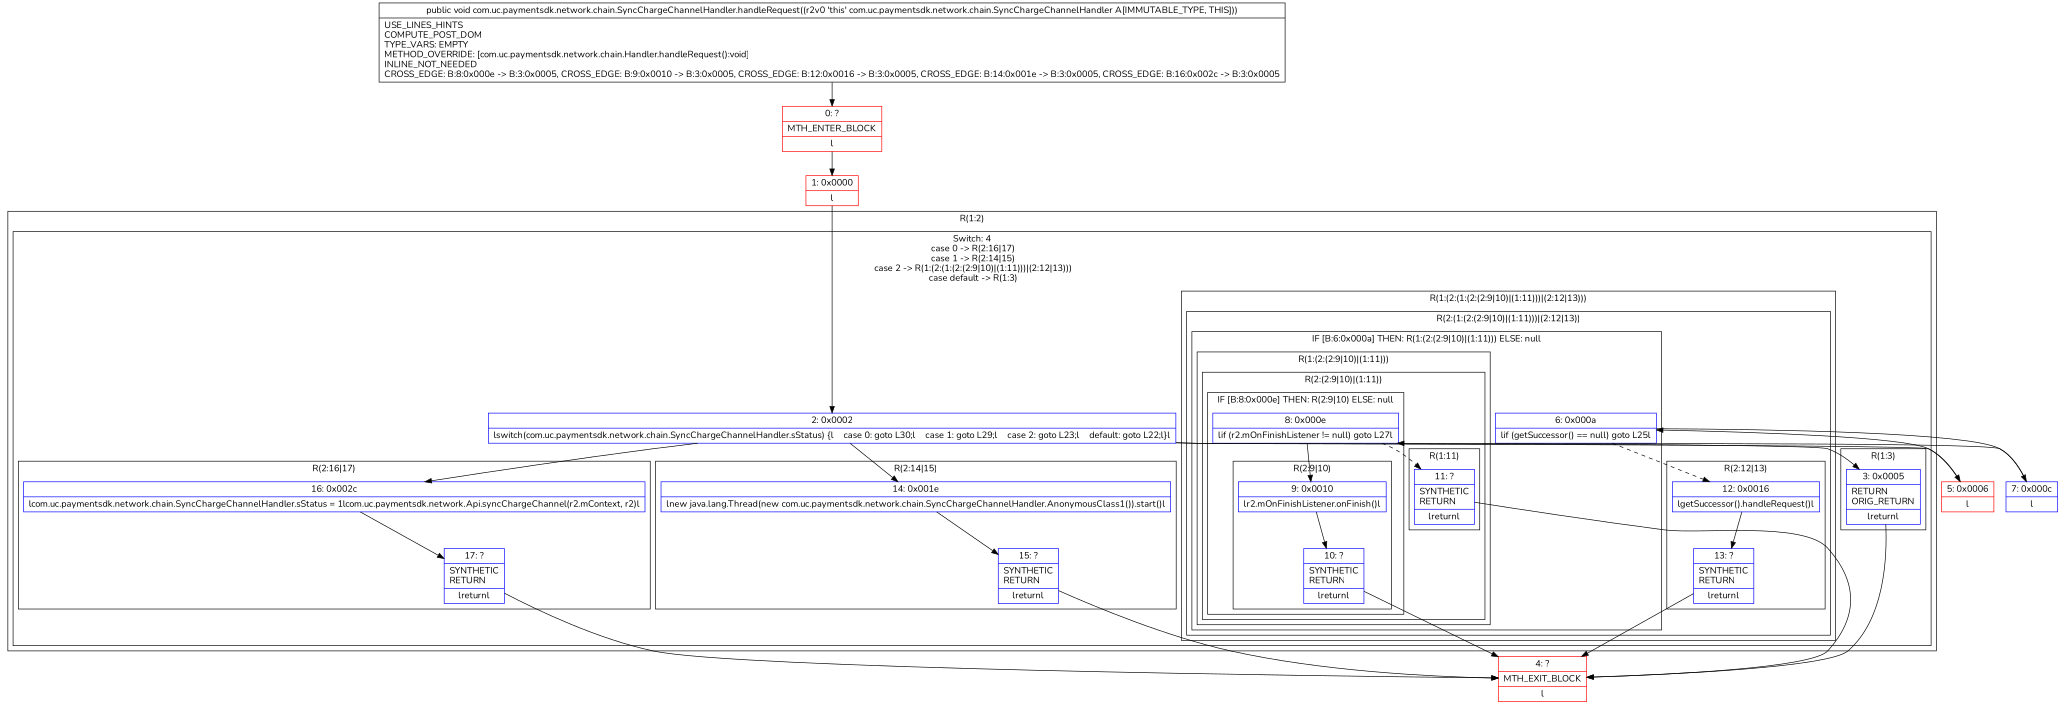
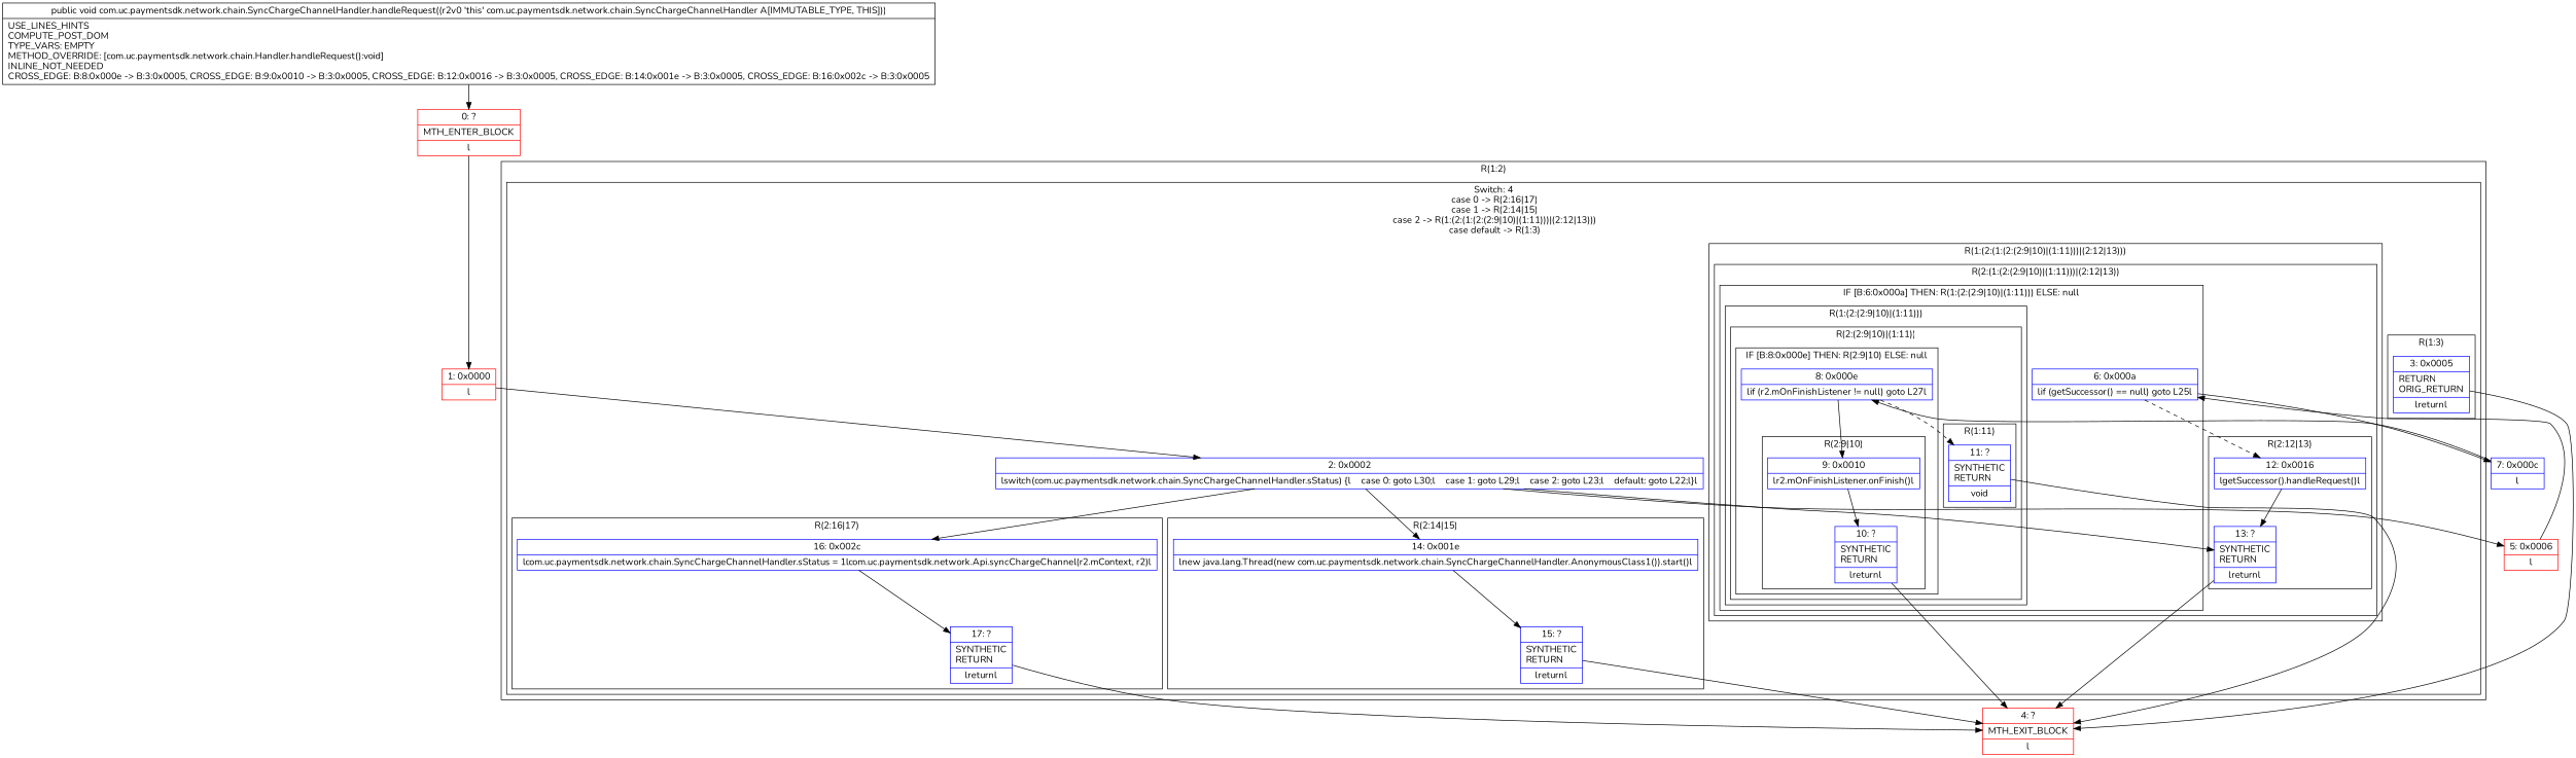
  digraph {
    fontname=Nunito
    node [color=blue fontname=Nunito shape=record]
    edge [fontname=Nunito]
    n1 [label="{16\:\ 0x002c|lcom.uc.paymentsdk.network.chain.SyncChargeChannelHandler.sStatus = 1lcom.uc.paymentsdk.network.Api.syncChargeChannel(r2.mContext, r2)l}"]
    n2 [label="{17\:\ ?|SYNTHETIC\lRETURN\l|lreturnl}"]
    n3 [label="{14\:\ 0x001e|lnew java.lang.Thread(new com.uc.paymentsdk.network.chain.SyncChargeChannelHandler.AnonymousClass1()).start()l}"]
    n4 [label="{15\:\ ?|SYNTHETIC\lRETURN\l|lreturnl}"]
    n5 [label="{9\:\ 0x0010|lr2.mOnFinishListener.onFinish()l}"]
    n6 [label="{10\:\ ?|SYNTHETIC\lRETURN\l|lreturnl}"]
    n7 [label="{8\:\ 0x000e|lif (r2.mOnFinishListener != null) goto L27l}"]
-   n8 [label="{11\:\ ?|SYNTHETIC\lRETURN\l|lreturnl}"]
+   n8 [label="{11\:\ ?|SYNTHETIC\lRETURN\l|void}"]
    n9 [label="{6\:\ 0x000a|lif (getSuccessor() == null) goto L25l}"]
    n10 [label="{12\:\ 0x0016|lgetSuccessor().handleRequest()l}"]
    n11 [label="{13\:\ ?|SYNTHETIC\lRETURN\l|lreturnl}"]
    n12 [label="{3\:\ 0x0005|RETURN\lORIG_RETURN\l|lreturnl}"]
    n13 [label="{2\:\ 0x0002|lswitch(com.uc.paymentsdk.network.chain.SyncChargeChannelHandler.sStatus) \{l    case 0: goto L30;l    case 1: goto L29;l    case 2: goto L23;l    default: goto L22;l\}l}"]
    n14 [color=red label="{4\:\ ?|MTH_EXIT_BLOCK\l|l}"]
    n15 [label="{7\:\ 0x000c|l}"]
    n16 [color=red label="{5\:\ 0x0006|l}"]
    n17 [color=red label="{0\:\ ?|MTH_ENTER_BLOCK\l|l}"]
    n18 [color=red label="{1\:\ 0x0000|l}"]
    n19 [label="{public void com.uc.paymentsdk.network.chain.SyncChargeChannelHandler.handleRequest((r2v0 'this' com.uc.paymentsdk.network.chain.SyncChargeChannelHandler A[IMMUTABLE_TYPE, THIS]))  | USE_LINES_HINTS\lCOMPUTE_POST_DOM\lTYPE_VARS: EMPTY\lMETHOD_OVERRIDE: [com.uc.paymentsdk.network.chain.Handler.handleRequest():void]\lINLINE_NOT_NEEDED\lCROSS_EDGE: B:8:0x000e \-\> B:3:0x0005, CROSS_EDGE: B:9:0x0010 \-\> B:3:0x0005, CROSS_EDGE: B:12:0x0016 \-\> B:3:0x0005, CROSS_EDGE: B:14:0x001e \-\> B:3:0x0005, CROSS_EDGE: B:16:0x002c \-\> B:3:0x0005\l}" color=""]
    subgraph cluster_1 {
      label="R(1:2)"
      subgraph cluster_2 {
        label="Switch: 4\n case 0 -> R(2:16|17)\n case 1 -> R(2:14|15)\n case 2 -> R(1:(2:(1:(2:(2:9|10)|(1:11)))|(2:12|13)))\n case default -> R(1:3)"
        n13
        subgraph cluster_3 {
          label="R(2:16|17)"
          n1
          n2
        }
        subgraph cluster_4 {
          label="R(2:14|15)"
          n3
          n4
        }
        subgraph cluster_5 {
          label="R(1:(2:(1:(2:(2:9|10)|(1:11)))|(2:12|13)))"
          subgraph cluster_6 {
            label="R(2:(1:(2:(2:9|10)|(1:11)))|(2:12|13))"
            subgraph cluster_7 {
              label="IF [B:6:0x000a] THEN: R(1:(2:(2:9|10)|(1:11))) ELSE: null"
              n9
              subgraph cluster_8 {
                label="R(1:(2:(2:9|10)|(1:11)))"
                subgraph cluster_9 {
                  label="R(2:(2:9|10)|(1:11))"
                  subgraph cluster_10 {
                    label="IF [B:8:0x000e] THEN: R(2:9|10) ELSE: null"
                    n7
                    subgraph cluster_11 {
                      label="R(2:9|10)"
                      n5
                      n6
                    }
                  }
                  subgraph cluster_12 {
                    label="R(1:11)"
                    n8
                  }
                }
              }
            }
            subgraph cluster_13 {
              label="R(2:12|13)"
              n10
              n11
            }
          }
        }
        subgraph cluster_14 {
          label="R(1:3)"
          n12
        }
      }
    }
    n1 -> n2
    n2 -> n14
    n3 -> n4
    n4 -> n14
    n5 -> n6
    n6 -> n14
    n7 -> n5
    n7 -> n8 [style=dashed]
    n8 -> n14
    n9 -> n10 [style=dashed]
    n9 -> n15
    n10 -> n11
    n11 -> n14
    n12 -> n14
    n13 -> n1
    n13 -> n3
-   n13 -> n12
+   n13 -> n11
    n13 -> n16
    n15 -> n7
    n16 -> n9
    n17 -> n18
    n18 -> n13
    n19 -> n17
  }
